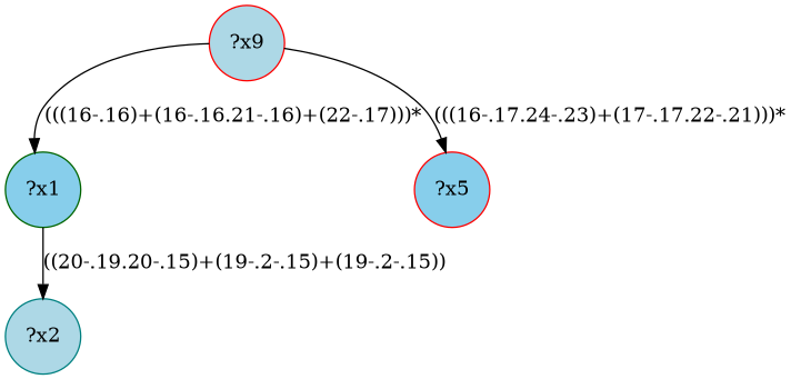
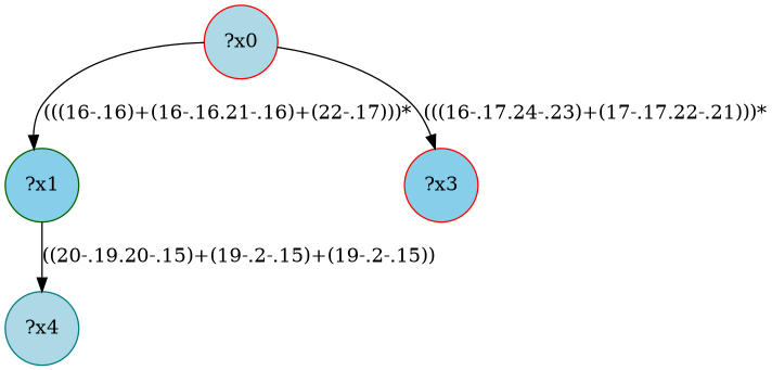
  digraph {
    node [color=red fillcolor=lightblue shape=circle style="filled,"]
-   n1 [label="?x9"]
+   n1 [label="?x0"]
    n2 [color=darkgreen fillcolor=skyblue label="?x1" style=filled]
-   n3 [fillcolor=skyblue label="?x5" style=filled]
-   n4 [color=teal label="?x2"]
+   n3 [fillcolor=skyblue label="?x3" style=filled]
+   n4 [color=teal label="?x4"]
    n1 -> n2 [label="(((16-.16)+(16-.16.21-.16)+(22-.17)))*"]
    n1 -> n3 [label="(((16-.17.24-.23)+(17-.17.22-.21)))*"]
    n2 -> n4 [label="((20-.19.20-.15)+(19-.2-.15)+(19-.2-.15))"]
  }
